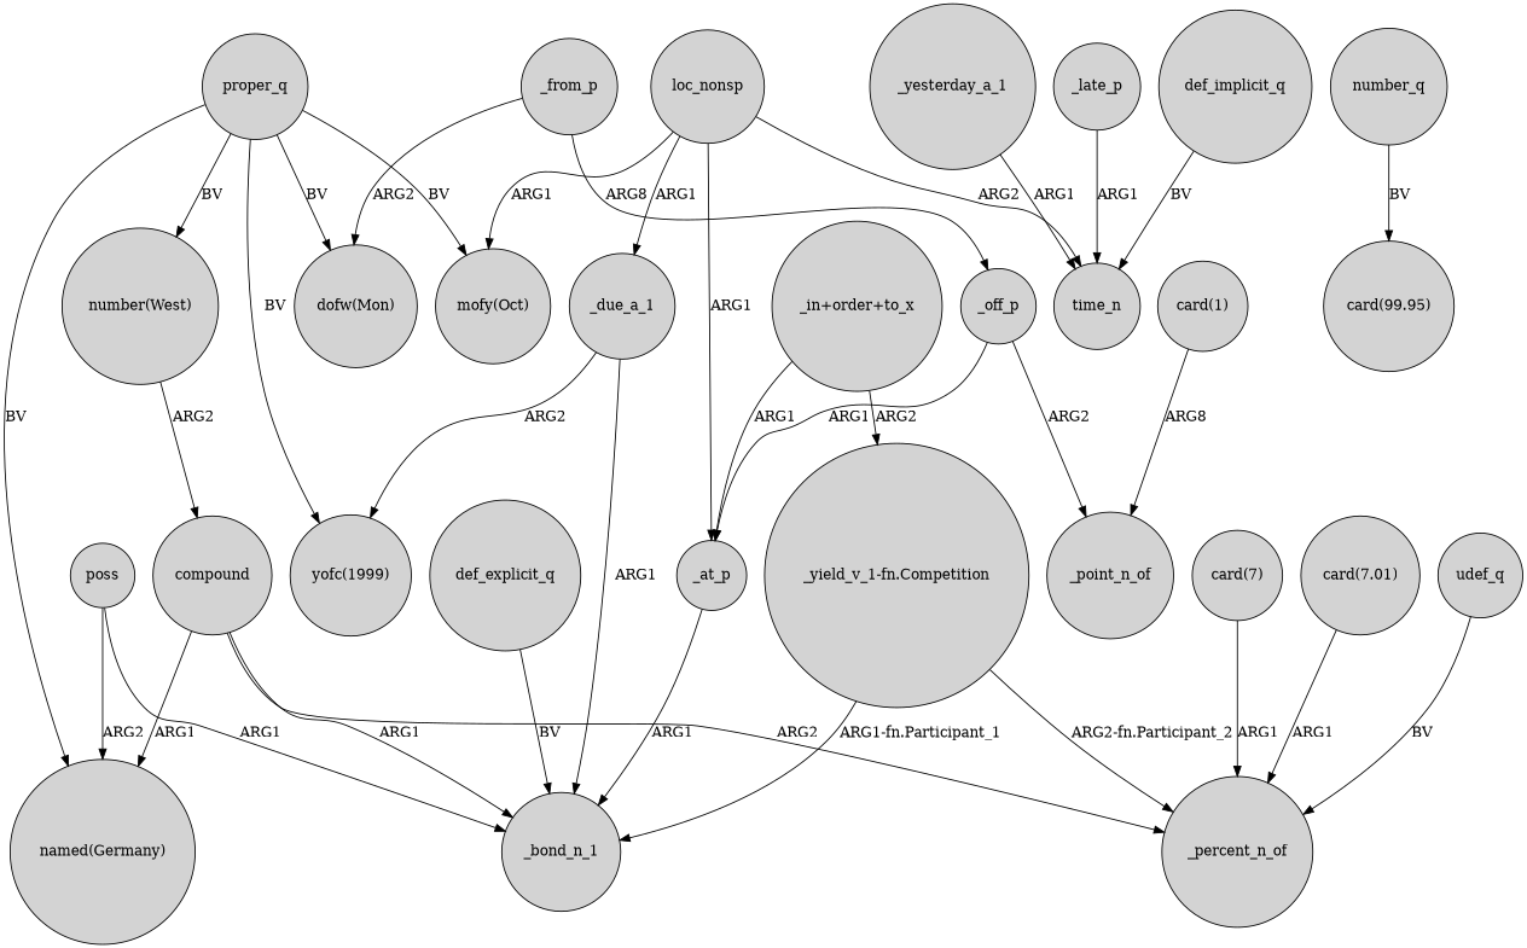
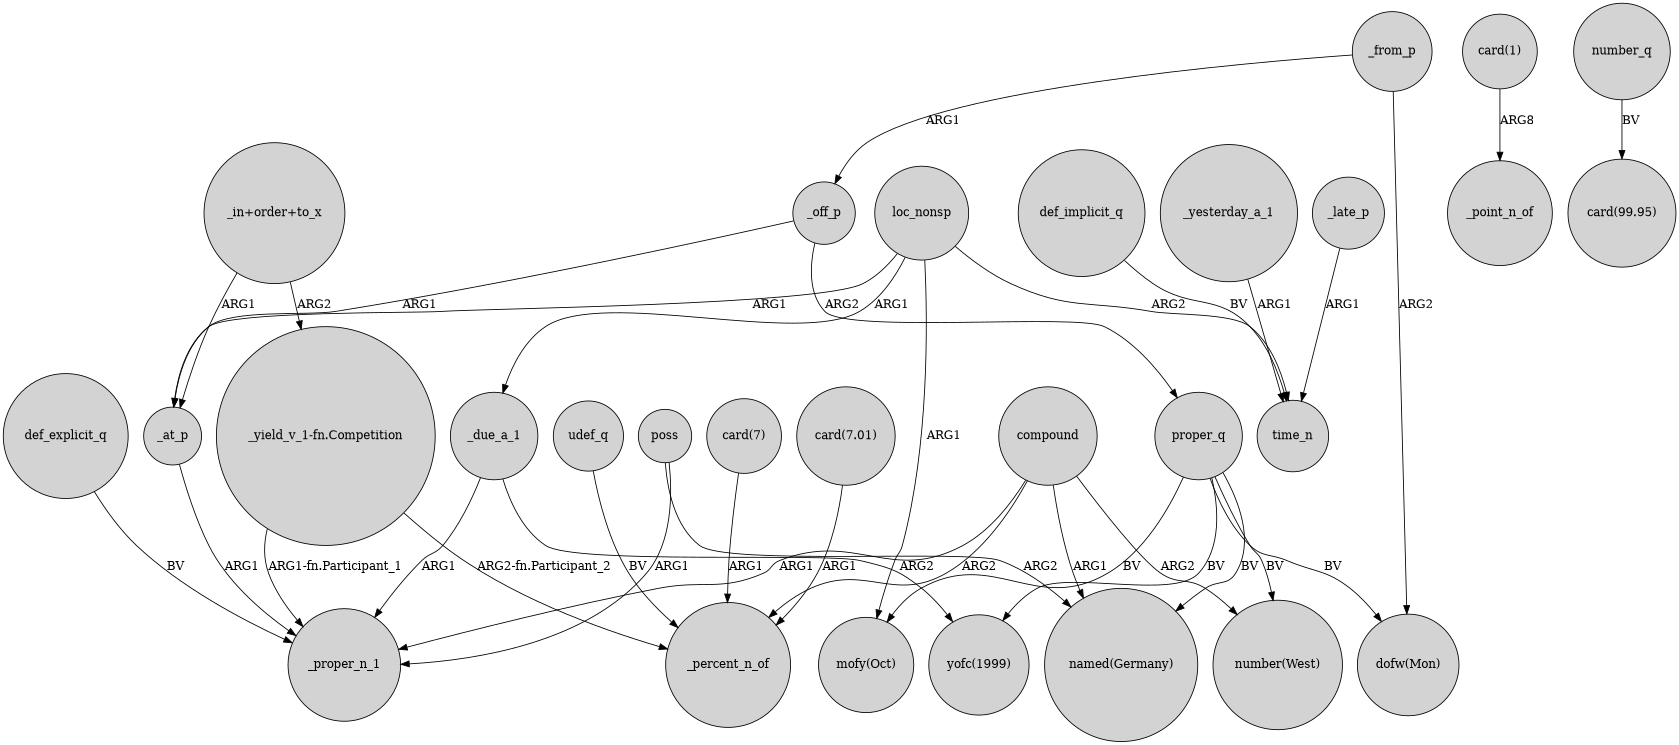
  digraph {
    node [shape=circle style=filled]
    loc_nonsp
    _at_p
    "mofy(Oct)"
    time_n
    _due_a_1
-   _bond_n_1
+   _bond_n_1 [label=_proper_n_1]
    "yofc(1999)"
    "card(7)"
    _percent_n_of
    "card(7.01)"
    "_in+order+to_x"
    "_yield_v_1-fn.Competition"
    compound
    n14 [label="number(West)"]
    "named(Germany)"
    proper_q
    "dofw(Mon)"
    _yesterday_a_1
    "card(1)"
    _point_n_of
    _off_p
    _from_p
    udef_q
    poss
    _late_p
    number_q
    "card(99.95)"
    def_explicit_q
    def_implicit_q
    loc_nonsp -> _at_p [label=ARG1]
    loc_nonsp -> "mofy(Oct)" [label=ARG1]
    loc_nonsp -> time_n [label=ARG2]
    loc_nonsp -> _due_a_1 [label=ARG1]
    _at_p -> _bond_n_1 [label=ARG1]
    _due_a_1 -> _bond_n_1 [label=ARG1]
    _due_a_1 -> "yofc(1999)" [label=ARG2]
    "card(7)" -> _percent_n_of [label=ARG1]
    "card(7.01)" -> _percent_n_of [label=ARG1]
    "_in+order+to_x" -> _at_p [label=ARG1]
    "_in+order+to_x" -> "_yield_v_1-fn.Competition" [label=ARG2]
    "_yield_v_1-fn.Competition" -> _bond_n_1 [label="ARG1-fn.Participant_1"]
    "_yield_v_1-fn.Competition" -> _percent_n_of [label="ARG2-fn.Participant_2"]
    compound -> _bond_n_1 [label=ARG1]
    compound -> _percent_n_of [label=ARG2]
-   n14 -> compound [label=ARG2]
+   compound -> n14 [label=ARG2]
    compound -> "named(Germany)" [label=ARG1]
    proper_q -> "mofy(Oct)" [label=BV]
    proper_q -> "yofc(1999)" [label=BV]
    proper_q -> n14 [label=BV]
    proper_q -> "named(Germany)" [label=BV]
    proper_q -> "dofw(Mon)" [label=BV]
    _yesterday_a_1 -> time_n [label=ARG1]
    "card(1)" -> _point_n_of [label=ARG8]
    _off_p -> _at_p [label=ARG1]
-   _off_p -> _point_n_of [label=ARG2]
+   _off_p -> proper_q [label=ARG2]
    _from_p -> "dofw(Mon)" [label=ARG2]
-   _from_p -> _off_p [label=ARG8]
+   _from_p -> _off_p [label=ARG1]
    udef_q -> _percent_n_of [label=BV]
    poss -> _bond_n_1 [label=ARG1]
    poss -> "named(Germany)" [label=ARG2]
    _late_p -> time_n [label=ARG1]
    number_q -> "card(99.95)" [label=BV]
    def_explicit_q -> _bond_n_1 [label=BV]
    def_implicit_q -> time_n [label=BV]
  }
